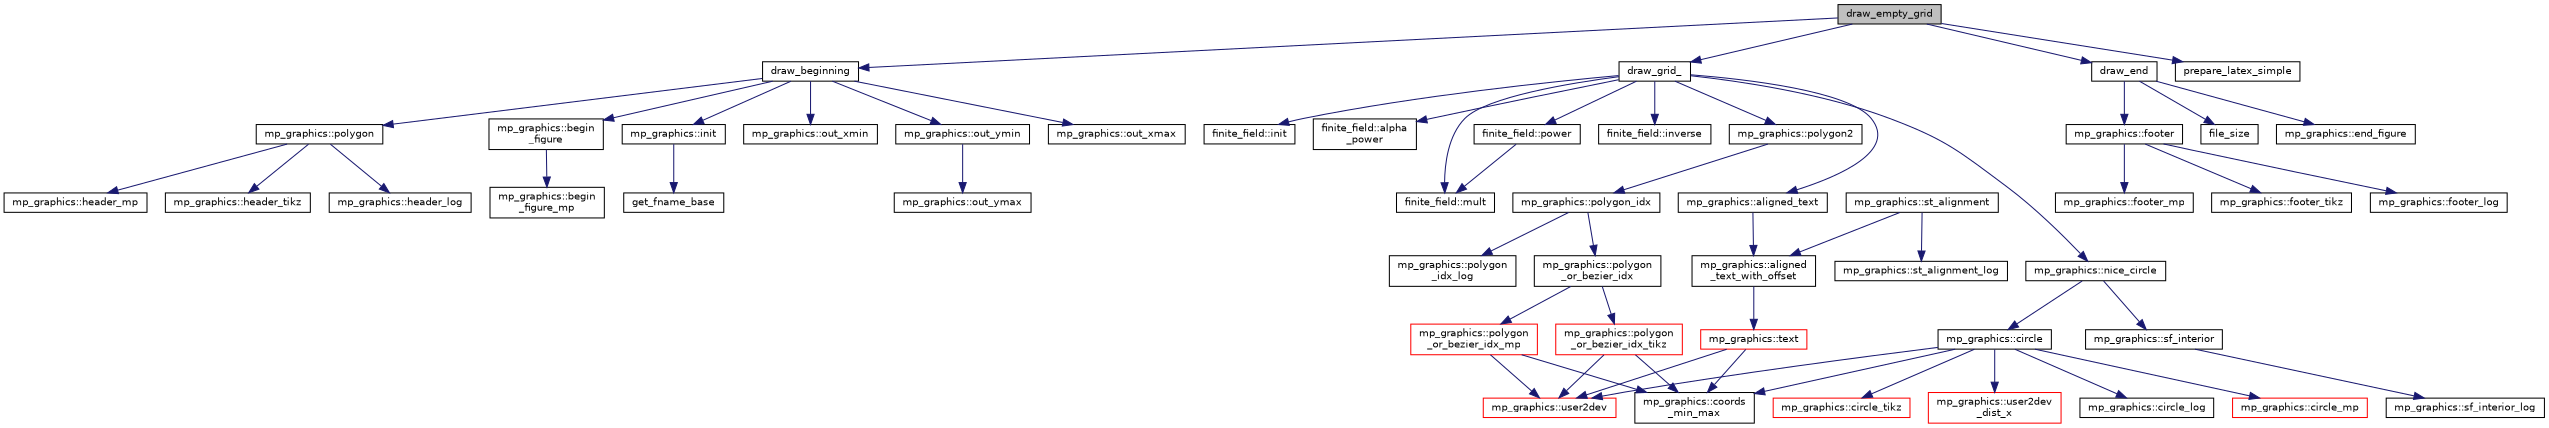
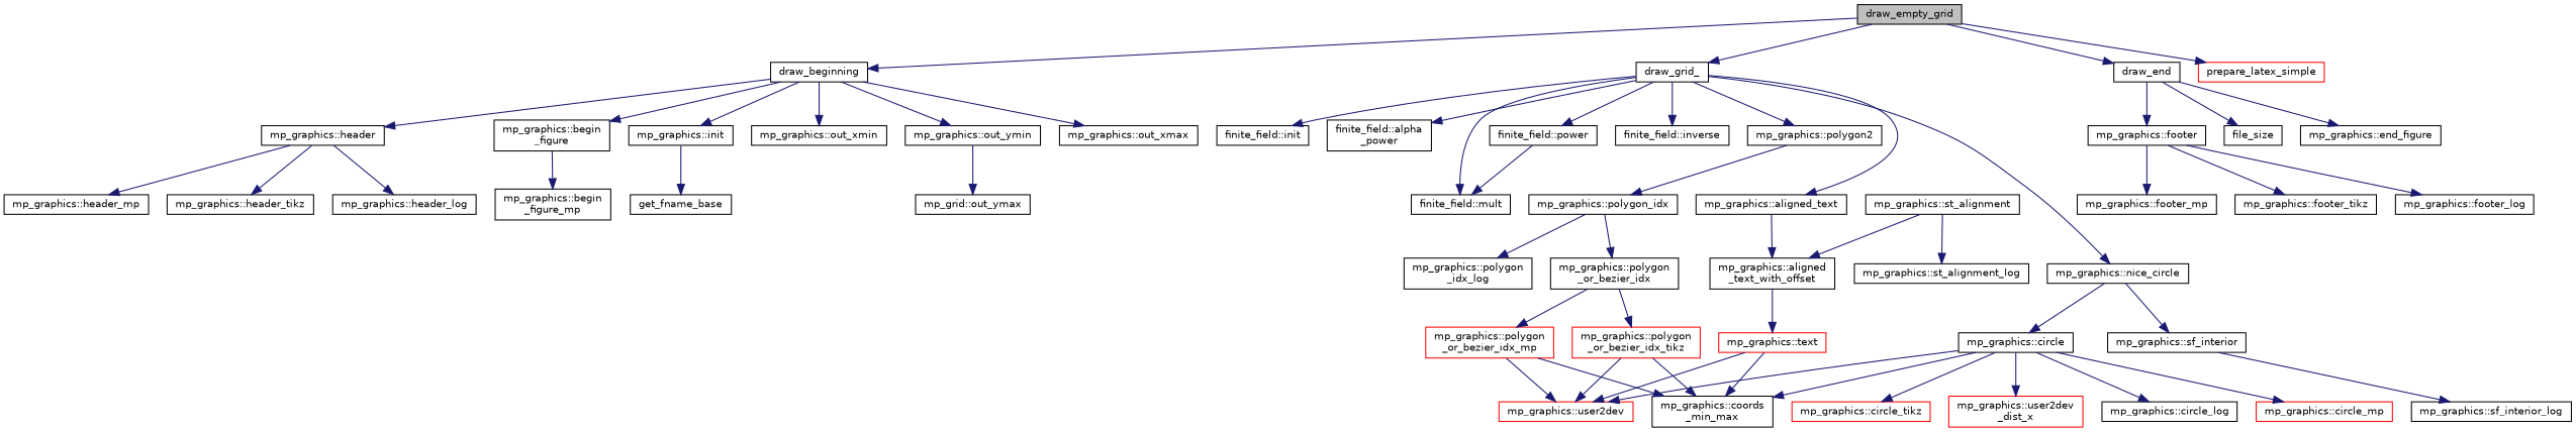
  digraph {
    rankdir=TB
    node [color=black fillcolor=white fontname=Helvetica fontsize=10 shape=record style=filled]
    edge [color=midnightblue fontname=Helvetica fontsize=10 labelfontname=Helvetica labelfontsize=10 style=solid]
    n1 [fillcolor=grey75 fontcolor=black height=0.2 label=draw_empty_grid width=0.4]
    n2 [height=0.2 label=draw_beginning width=0.4]
    n3 [height=0.2 label=draw_grid_ width=0.4]
    n4 [height=0.2 label=draw_end width=0.4]
-   n5 [height=0.2 label=prepare_latex_simple width=0.4]
+   n5 [color=red height=0.2 label=prepare_latex_simple width=0.4]
    n6 [height=0.2 label="mp_graphics::init" width=0.4]
    n7 [height=0.2 label="mp_graphics::out_xmin" width=0.4]
    n8 [height=0.2 label="mp_graphics::out_ymin" width=0.4]
    n9 [height=0.2 label="mp_graphics::out_xmax" width=0.4]
-   n10 [height=0.2 label="mp_graphics::polygon" width=0.4]
+   n10 [height=0.2 label="mp_graphics::header" width=0.4]
    n11 [height=0.2 label="mp_graphics::begin\l_figure" width=0.4]
    n12 [height=0.2 label="mp_graphics::polygon2" width=0.4]
    n13 [height=0.2 label="mp_graphics::aligned_text" width=0.4]
    n14 [height=0.2 label="finite_field::init" width=0.4]
    n15 [height=0.2 label="finite_field::alpha\l_power" width=0.4]
    n16 [height=0.2 label="finite_field::power" width=0.4]
    n17 [height=0.2 label="finite_field::mult" width=0.4]
    n18 [height=0.2 label="finite_field::inverse" width=0.4]
    n19 [height=0.2 label="mp_graphics::nice_circle" width=0.4]
    n20 [height=0.2 label="mp_graphics::end_figure" width=0.4]
    n21 [height=0.2 label="mp_graphics::footer" width=0.4]
    n22 [height=0.2 label=file_size width=0.4]
    n23 [height=0.2 label=get_fname_base width=0.4]
-   n24 [height=0.2 label="mp_graphics::out_ymax" width=0.4]
+   n24 [height=0.2 label="mp_grid::out_ymax" width=0.4]
    n25 [height=0.2 label="mp_graphics::header_log" width=0.4]
    n26 [height=0.2 label="mp_graphics::header_mp" width=0.4]
    n27 [height=0.2 label="mp_graphics::header_tikz" width=0.4]
    n28 [height=0.2 label="mp_graphics::begin\l_figure_mp" width=0.4]
    n29 [height=0.2 label="mp_graphics::polygon_idx" width=0.4]
    n30 [height=0.2 label="mp_graphics::aligned\l_text_with_offset" width=0.4]
    n31 [height=0.2 label="mp_graphics::sf_interior" width=0.4]
    n32 [height=0.2 label="mp_graphics::circle" width=0.4]
    n33 [height=0.2 label="mp_graphics::polygon\l_idx_log" width=0.4]
    n34 [height=0.2 label="mp_graphics::polygon\l_or_bezier_idx" width=0.4]
    n35 [color=red height=0.2 label="mp_graphics::polygon\l_or_bezier_idx_mp" width=0.4]
    n36 [color=red height=0.2 label="mp_graphics::polygon\l_or_bezier_idx_tikz" width=0.4]
    n37 [height=0.2 label="mp_graphics::coords\l_min_max" width=0.4]
    n38 [color=red height=0.2 label="mp_graphics::user2dev" width=0.4]
    n39 [color=red height=0.2 label="mp_graphics::text" width=0.4]
    n40 [height=0.2 label="mp_graphics::st_alignment" width=0.4]
    n41 [height=0.2 label="mp_graphics::st_alignment_log" width=0.4]
    n42 [height=0.2 label="mp_graphics::sf_interior_log" width=0.4]
    n43 [color=red height=0.2 label="mp_graphics::user2dev\l_dist_x" width=0.4]
    n44 [height=0.2 label="mp_graphics::circle_log" width=0.4]
    n45 [color=red height=0.2 label="mp_graphics::circle_mp" width=0.4]
    n46 [color=red height=0.2 label="mp_graphics::circle_tikz" width=0.4]
    n47 [height=0.2 label="mp_graphics::footer_log" width=0.4]
    n48 [height=0.2 label="mp_graphics::footer_mp" width=0.4]
    n49 [height=0.2 label="mp_graphics::footer_tikz" width=0.4]
    n1 -> n2
    n1 -> n3
    n1 -> n4
    n1 -> n5
    n2 -> n6
    n2 -> n7
    n2 -> n8
    n2 -> n9
    n2 -> n10
    n2 -> n11
    n3 -> n12
    n3 -> n13
    n3 -> n14
    n3 -> n15
    n3 -> n16
    n3 -> n17
    n3 -> n18
    n3 -> n19
    n4 -> n20
    n4 -> n21
    n4 -> n22
    n6 -> n23
    n8 -> n24
    n10 -> n25
    n10 -> n26
    n10 -> n27
    n11 -> n28
    n12 -> n29
    n13 -> n30
    n16 -> n17
    n19 -> n31
    n19 -> n32
    n21 -> n47
    n21 -> n48
    n21 -> n49
    n29 -> n33
    n29 -> n34
    n30 -> n39
    n31 -> n42
    n32 -> n37
    n32 -> n38
    n32 -> n43
    n32 -> n44
    n32 -> n45
    n32 -> n46
    n34 -> n35
    n34 -> n36
    n35 -> n37
    n35 -> n38
    n36 -> n37
    n36 -> n38
    n39 -> n37
    n39 -> n38
    n40 -> n30
    n40 -> n41
  }
